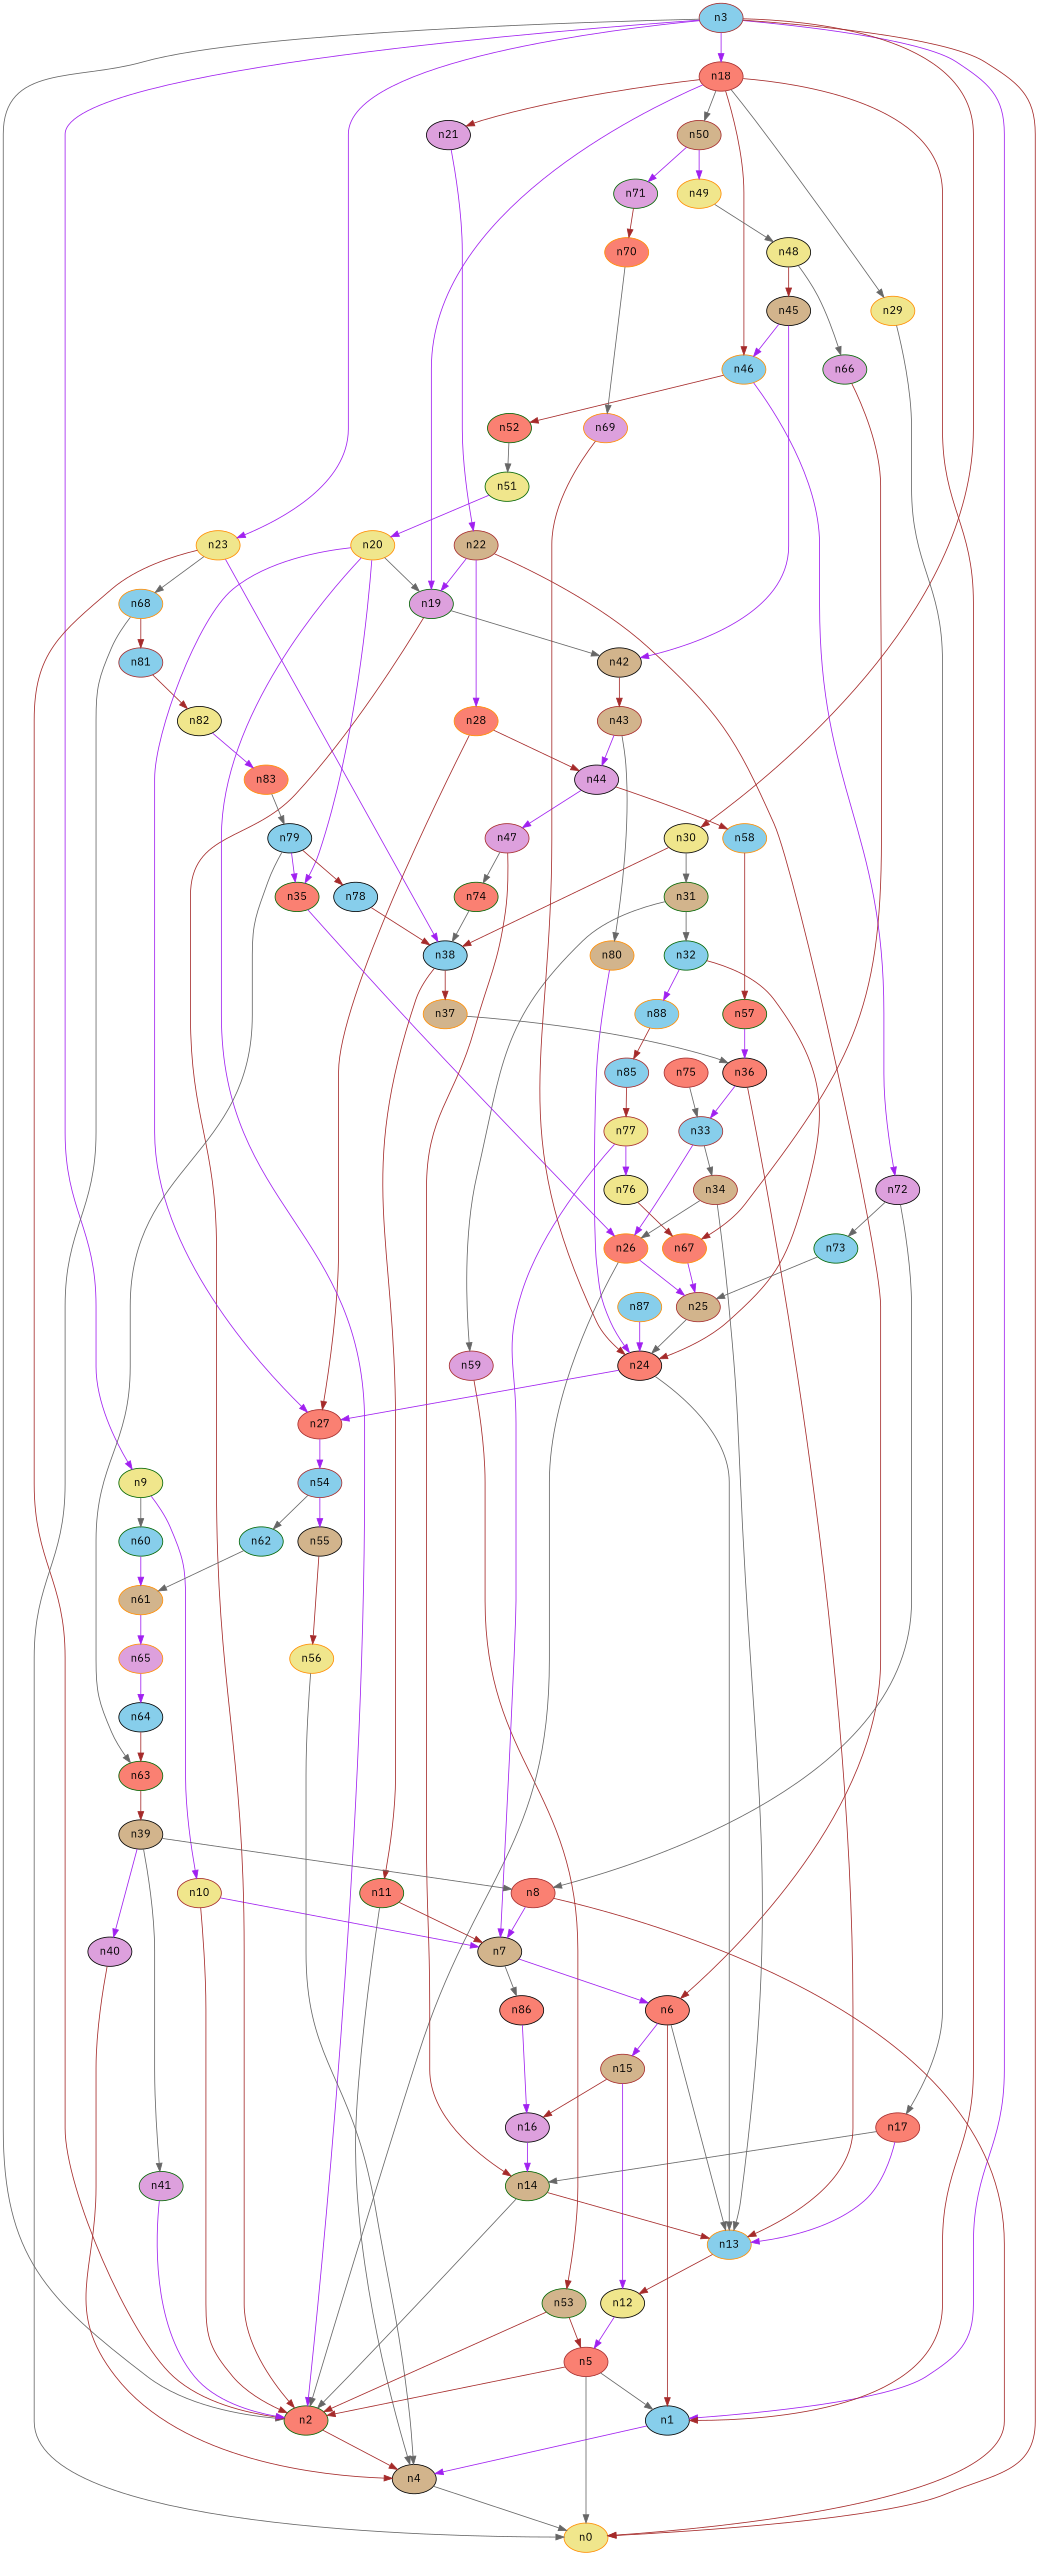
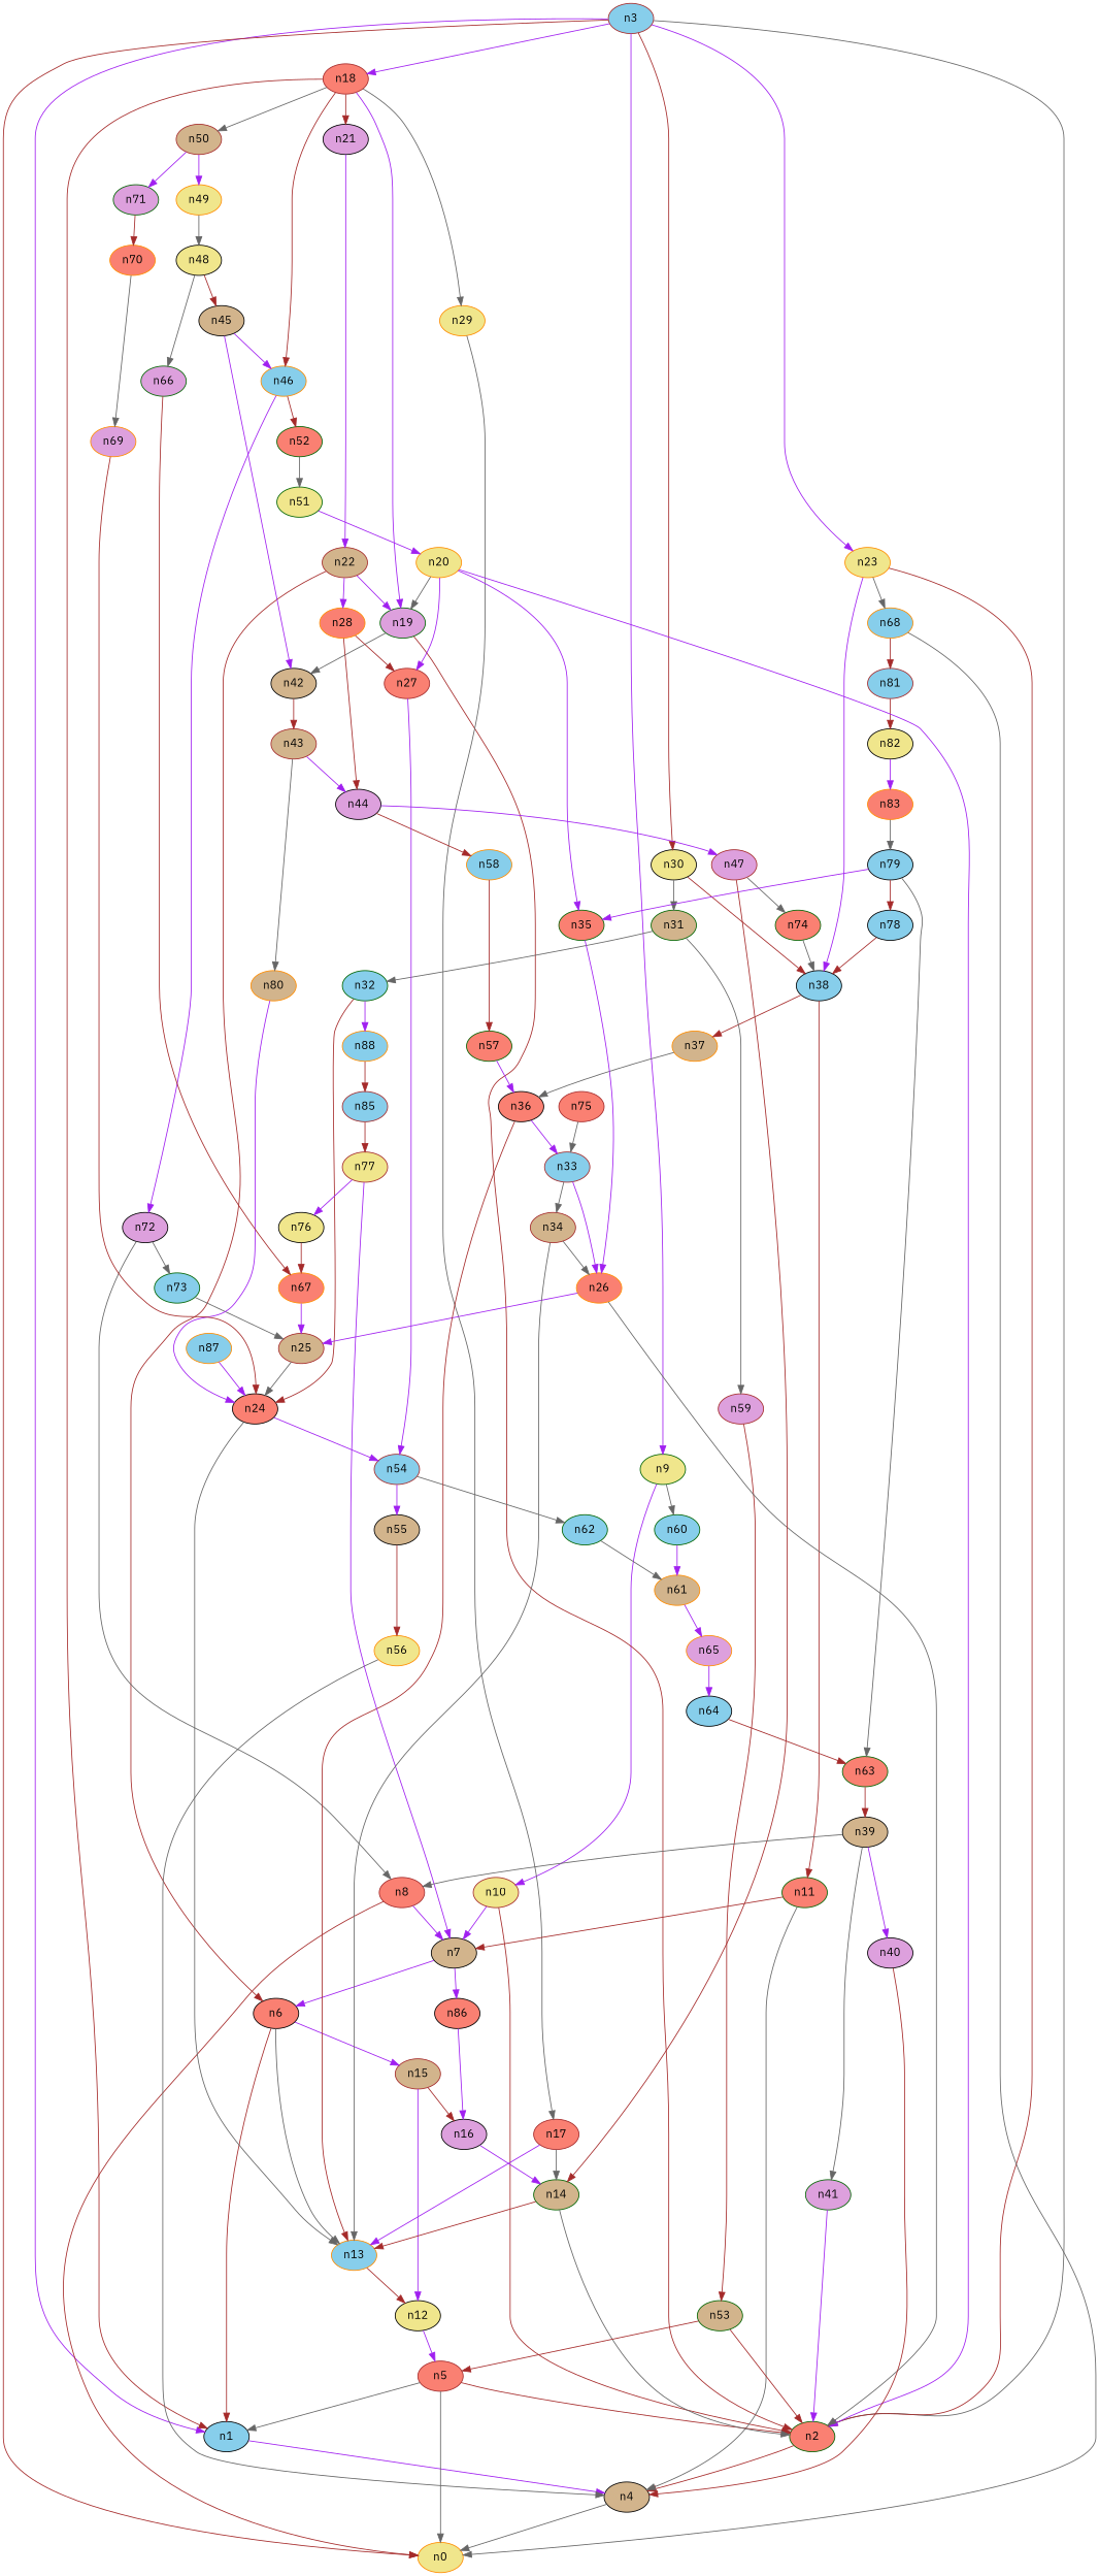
  digraph {
    fontname="IBM Plex Sans"
    node [color=black fillcolor=salmon fontname="IBM Plex Sans" style=filled]
    edge [color=purple fontname="IBM Plex Sans"]
    n1 [fillcolor=skyblue]
    n4 [fillcolor=tan]
    n0 [color=darkorange fillcolor=khaki]
    n2 [color=darkgreen]
    n3 [color=brown fillcolor=skyblue]
    n9 [color=darkgreen fillcolor=khaki]
    n18 [color=brown]
    n23 [color=darkorange fillcolor=khaki]
    n30 [fillcolor=khaki]
    n10 [color=brown fillcolor=khaki]
    n60 [color=darkgreen fillcolor=skyblue]
    n19 [color=darkgreen fillcolor=plum]
    n21 [fillcolor=plum]
    n29 [color=darkorange fillcolor=khaki]
    n46 [color=darkorange fillcolor=skyblue]
    n50 [color=brown fillcolor=tan]
    n38 [fillcolor=skyblue]
    n68 [color=darkorange fillcolor=skyblue]
    n31 [color=darkgreen fillcolor=tan]
    n7 [fillcolor=tan]
    n61 [color=darkorange fillcolor=tan]
    n42 [fillcolor=tan]
    n22 [color=brown fillcolor=tan]
    n17 [color=brown]
    n52 [color=darkgreen]
    n72 [fillcolor=plum]
    n49 [color=darkorange fillcolor=khaki]
    n71 [color=darkgreen fillcolor=plum]
    n11 [color=darkgreen]
    n37 [color=darkorange fillcolor=tan]
    n81 [color=brown fillcolor=skyblue]
    n32 [color=darkgreen fillcolor=skyblue]
    n59 [color=brown fillcolor=plum]
    n5 [color=brown]
    n6
    n13 [color=darkorange fillcolor=skyblue]
    n15 [color=brown fillcolor=tan]
    n12 [fillcolor=khaki]
    n16 [fillcolor=plum]
    n14 [color=darkgreen fillcolor=tan]
    n86
    n8 [color=brown]
    n65 [color=darkorange fillcolor=plum]
    n43 [color=brown fillcolor=tan]
    n28 [color=darkorange]
    n51 [color=darkgreen fillcolor=khaki]
    n73 [color=darkgreen fillcolor=skyblue]
    n48 [fillcolor=khaki]
    n70 [color=darkorange]
    n44 [fillcolor=plum]
    n80 [color=darkorange fillcolor=tan]
    n20 [color=darkorange fillcolor=khaki]
    n27 [color=brown]
    n35 [color=darkgreen]
    n54 [color=brown fillcolor=skyblue]
    n26 [color=darkorange]
    n55 [fillcolor=tan]
    n62 [color=darkgreen fillcolor=skyblue]
    n25 [color=brown fillcolor=tan]
    n47 [color=brown fillcolor=plum]
    n58 [color=darkorange fillcolor=skyblue]
    n36
    n82 [fillcolor=khaki]
    n24
    n56 [color=darkorange fillcolor=khaki]
    n74 [color=darkgreen]
    n57 [color=darkgreen]
    n84 [color=darkorange fillcolor=skyblue label=n88]
    n53 [color=darkgreen fillcolor=tan]
    n85 [color=brown fillcolor=skyblue]
    n77 [color=brown fillcolor=khaki]
    n33 [color=brown fillcolor=skyblue]
    n34 [color=brown fillcolor=tan]
    n39 [fillcolor=tan]
    n40 [fillcolor=plum]
    n41 [color=darkgreen fillcolor=plum]
    n45 [fillcolor=tan]
    n66 [color=darkgreen fillcolor=plum]
    n67 [color=darkorange]
    n69 [color=darkorange fillcolor=plum]
    n64 [fillcolor=skyblue]
    n63 [color=darkgreen]
    n83 [color=darkorange]
    n75 [color=brown]
    n76 [fillcolor=khaki]
    n78 [fillcolor=skyblue]
    n79 [fillcolor=skyblue]
    n87 [color=darkorange fillcolor=skyblue]
    n1 -> n4
    n4 -> n0 [color=gray40]
    n2 -> n4 [color=brown]
    n3 -> n1
    n3 -> n0 [color=brown]
    n3 -> n2 [color=gray40]
    n3 -> n9
    n3 -> n18
    n3 -> n23
    n3 -> n30 [color=brown]
    n9 -> n10
    n9 -> n60 [color=gray40]
    n18 -> n1 [color=brown]
    n18 -> n19
    n18 -> n21 [color=brown]
    n18 -> n29 [color=gray40]
    n18 -> n46 [color=brown]
    n18 -> n50 [color=gray40]
    n23 -> n2 [color=brown]
    n23 -> n38
    n23 -> n68 [color=gray40]
    n30 -> n38 [color=brown]
    n30 -> n31 [color=gray40]
    n10 -> n2 [color=brown]
    n10 -> n7
    n60 -> n61
    n19 -> n2 [color=brown]
    n19 -> n42 [color=gray40]
    n21 -> n22
    n29 -> n17 [color=gray40]
    n46 -> n52 [color=brown]
    n46 -> n72
    n50 -> n49
    n50 -> n71
    n38 -> n11 [color=brown]
    n38 -> n37 [color=brown]
    n68 -> n0 [color=gray40]
    n68 -> n81 [color=brown]
    n31 -> n32 [color=gray40]
    n31 -> n59 [color=gray40]
    n7 -> n6
-   n7 -> n86 [color=gray40]
+   n7 -> n86
    n61 -> n65
    n42 -> n43 [color=brown]
    n22 -> n19
    n22 -> n6 [color=brown]
    n22 -> n28
    n17 -> n13
    n17 -> n14 [color=gray40]
    n52 -> n51 [color=gray40]
    n72 -> n8 [color=gray40]
    n72 -> n73 [color=gray40]
    n49 -> n48 [color=gray40]
    n71 -> n70 [color=brown]
    n11 -> n4 [color=gray40]
    n11 -> n7 [color=brown]
    n37 -> n36 [color=gray40]
    n81 -> n82 [color=brown]
    n32 -> n24 [color=brown]
    n32 -> n84
    n59 -> n53 [color=brown]
    n5 -> n1 [color=gray40]
    n5 -> n0 [color=gray40]
    n5 -> n2 [color=brown]
    n6 -> n1 [color=brown]
    n6 -> n13 [color=gray40]
    n6 -> n15
    n13 -> n12 [color=brown]
    n15 -> n12
    n15 -> n16 [color=brown]
    n12 -> n5
    n16 -> n14
    n14 -> n2 [color=gray40]
    n14 -> n13 [color=brown]
    n86 -> n16
    n8 -> n0 [color=brown]
    n8 -> n7
    n65 -> n64
    n43 -> n44
    n43 -> n80 [color=gray40]
    n28 -> n44 [color=brown]
    n28 -> n27 [color=brown]
    n51 -> n20
    n73 -> n25 [color=gray40]
    n48 -> n45 [color=brown]
    n48 -> n66 [color=gray40]
    n70 -> n69 [color=gray40]
    n44 -> n47
    n44 -> n58 [color=brown]
    n80 -> n24
    n20 -> n2
    n20 -> n19 [color=gray40]
    n20 -> n27
    n20 -> n35
    n27 -> n54
    n35 -> n26
    n54 -> n55
    n54 -> n62 [color=gray40]
    n26 -> n2 [color=gray40]
    n26 -> n25
    n55 -> n56 [color=brown]
    n62 -> n61 [color=gray40]
    n25 -> n24 [color=gray40]
    n47 -> n14 [color=brown]
    n47 -> n74 [color=gray40]
    n58 -> n57 [color=brown]
    n36 -> n13 [color=brown]
    n36 -> n33
    n82 -> n83
    n24 -> n13 [color=gray40]
-   n24 -> n27
+   n24 -> n54
    n56 -> n4 [color=gray40]
    n74 -> n38 [color=gray40]
    n57 -> n36
    n84 -> n85 [color=brown]
    n53 -> n2 [color=brown]
    n53 -> n5 [color=brown]
    n85 -> n77 [color=brown]
    n77 -> n7
    n77 -> n76
    n33 -> n26
    n33 -> n34 [color=gray40]
    n34 -> n13 [color=gray40]
    n34 -> n26 [color=gray40]
    n39 -> n8 [color=gray40]
    n39 -> n40
    n39 -> n41 [color=gray40]
    n40 -> n4 [color=brown]
    n41 -> n2
    n45 -> n46
    n45 -> n42
    n66 -> n67 [color=brown]
    n67 -> n25
    n69 -> n24 [color=brown]
    n64 -> n63 [color=brown]
    n63 -> n39 [color=brown]
    n83 -> n79 [color=gray40]
    n75 -> n33 [color=gray40]
    n76 -> n67 [color=brown]
    n78 -> n38 [color=brown]
    n79 -> n35
    n79 -> n63 [color=gray40]
    n79 -> n78 [color=brown]
    n87 -> n24
  }
